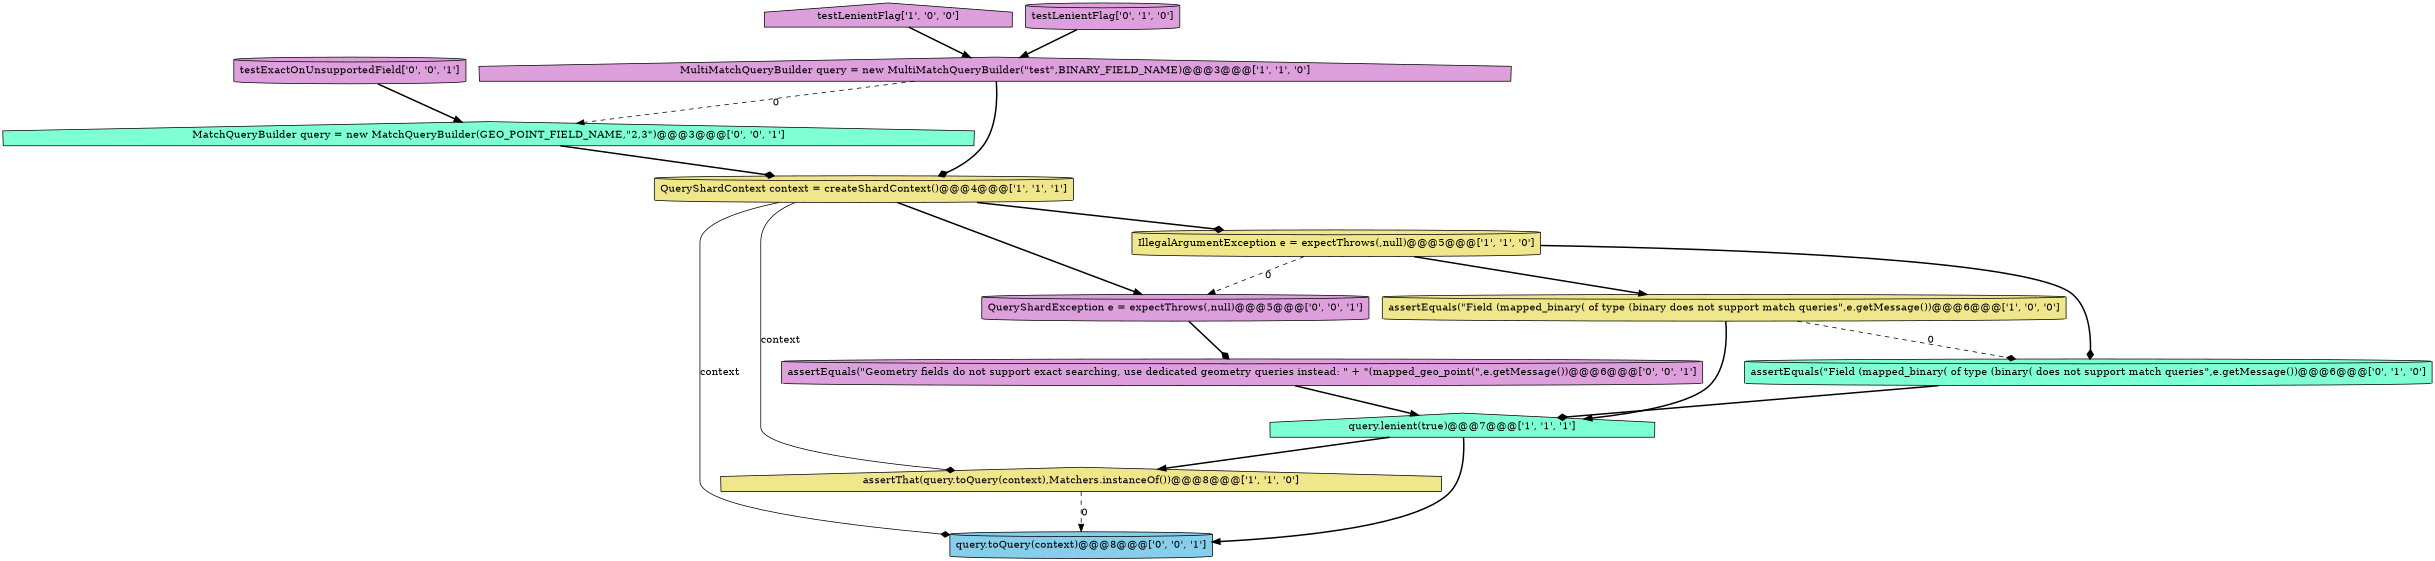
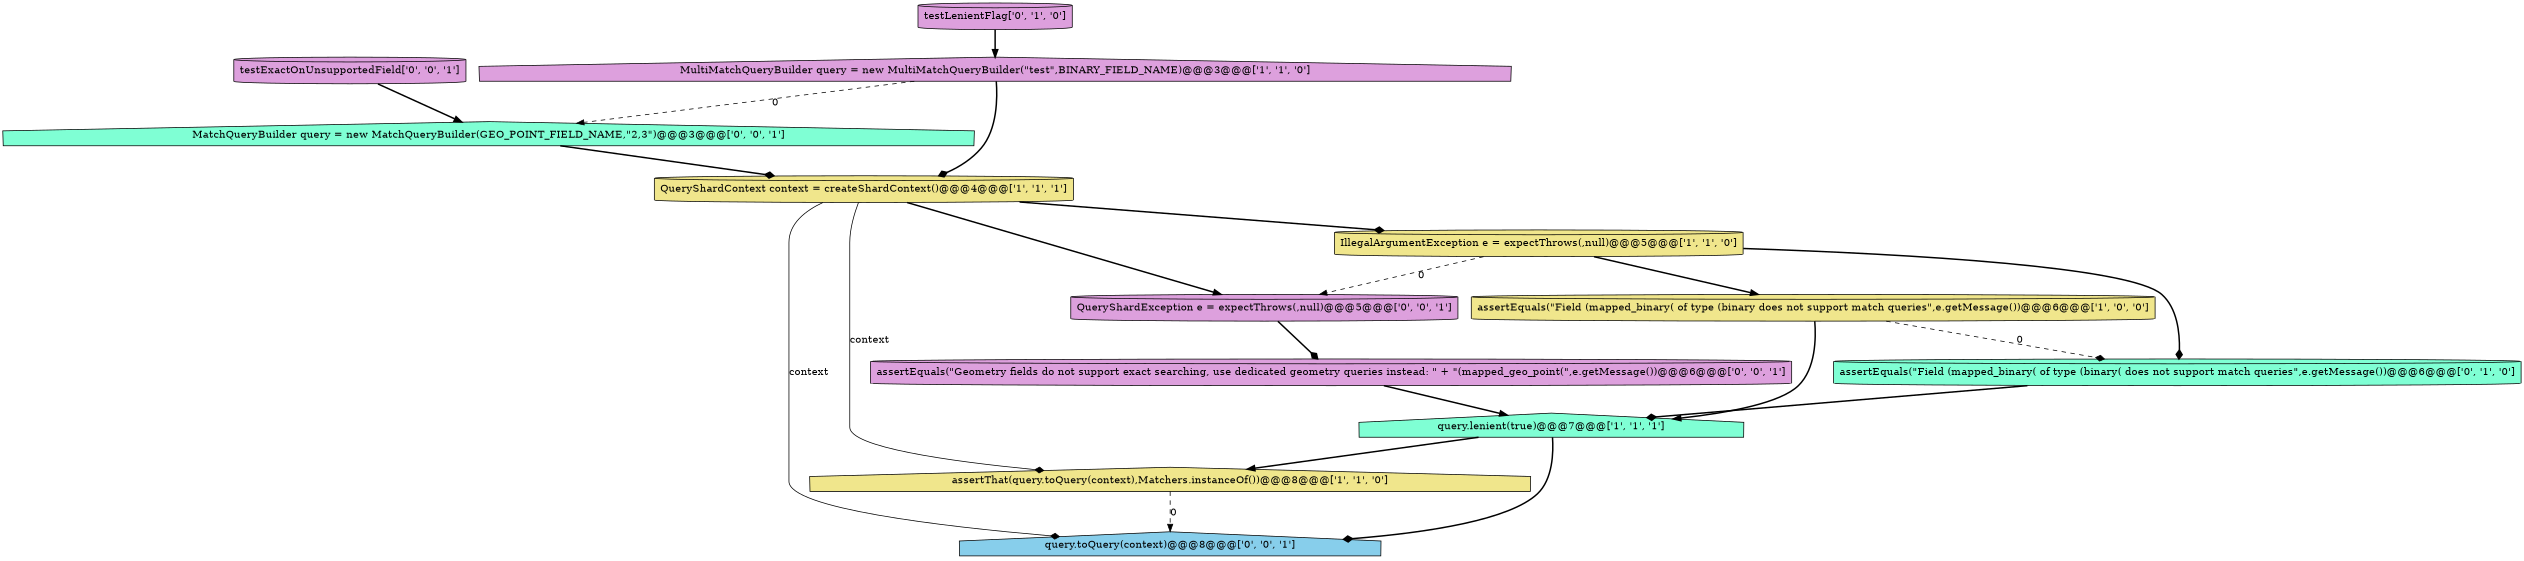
  digraph {
    node [fillcolor=plum shape=cylinder style=filled]
    edge [arrowhead=normal style=bold]
    n1 [fillcolor=aquamarine label="assertEquals(\"Field (mapped_binary( of type (binary( does not support match queries\",e.getMessage())@@@6@@@['0', '1', '0']"]
    n2 [fillcolor=aquamarine label="query.lenient(true)@@@7@@@['1', '1', '1']" shape=house]
    n3 [fillcolor=khaki label="assertThat(query.toQuery(context),Matchers.instanceOf())@@@8@@@['1', '1', '0']" shape=house]
-   n4 [fillcolor=skyblue label="query.toQuery(context)@@@8@@@['0', '0', '1']"]
+   n4 [fillcolor=skyblue label="query.toQuery(context)@@@8@@@['0', '0', '1']" shape=house]
    n5 [fillcolor=khaki label="QueryShardContext context = createShardContext()@@@4@@@['1', '1', '1']"]
    n6 [label="QueryShardException e = expectThrows(,null)@@@5@@@['0', '0', '1']"]
    n7 [fillcolor=khaki label="IllegalArgumentException e = expectThrows(,null)@@@5@@@['1', '1', '0']"]
    n8 [label="assertEquals(\"Geometry fields do not support exact searching, use dedicated geometry queries instead: \" + \"(mapped_geo_point(\",e.getMessage())@@@6@@@['0', '0', '1']"]
    n9 [fillcolor=khaki label="assertEquals(\"Field (mapped_binary( of type (binary does not support match queries\",e.getMessage())@@@6@@@['1', '0', '0']"]
    n10 [label="MultiMatchQueryBuilder query = new MultiMatchQueryBuilder(\"test\",BINARY_FIELD_NAME)@@@3@@@['1', '1', '0']" shape=house]
    n11 [fillcolor=aquamarine label="MatchQueryBuilder query = new MatchQueryBuilder(GEO_POINT_FIELD_NAME,\"2,3\")@@@3@@@['0', '0', '1']" shape=house]
-   n12 [label="testLenientFlag['1', '0', '0']" shape=house]
    n13 [label="testLenientFlag['0', '1', '0']"]
    n14 [label="testExactOnUnsupportedField['0', '0', '1']"]
    n1 -> n2 [arrowhead=diamond]
    n2 -> n3
-   n2 -> n4
+   n2 -> n4 [arrowhead=diamond]
    n3 -> n4 [label=0 style=dashed]
    n5 -> n3 [arrowhead=diamond label=context style=solid]
    n5 -> n4 [arrowhead=diamond label=context style=solid]
    n5 -> n6
    n5 -> n7 [arrowhead=diamond]
    n6 -> n8 [arrowhead=diamond]
    n7 -> n1 [arrowhead=diamond]
    n7 -> n6 [label=0 style=dashed]
    n7 -> n9
    n8 -> n2
    n9 -> n1 [arrowhead=diamond label=0 style=dashed]
    n9 -> n2
    n10 -> n5 [arrowhead=diamond]
    n10 -> n11 [label=0 style=dashed]
    n11 -> n5 [arrowhead=diamond]
-   n12 -> n10
    n13 -> n10
    n14 -> n11
  }
